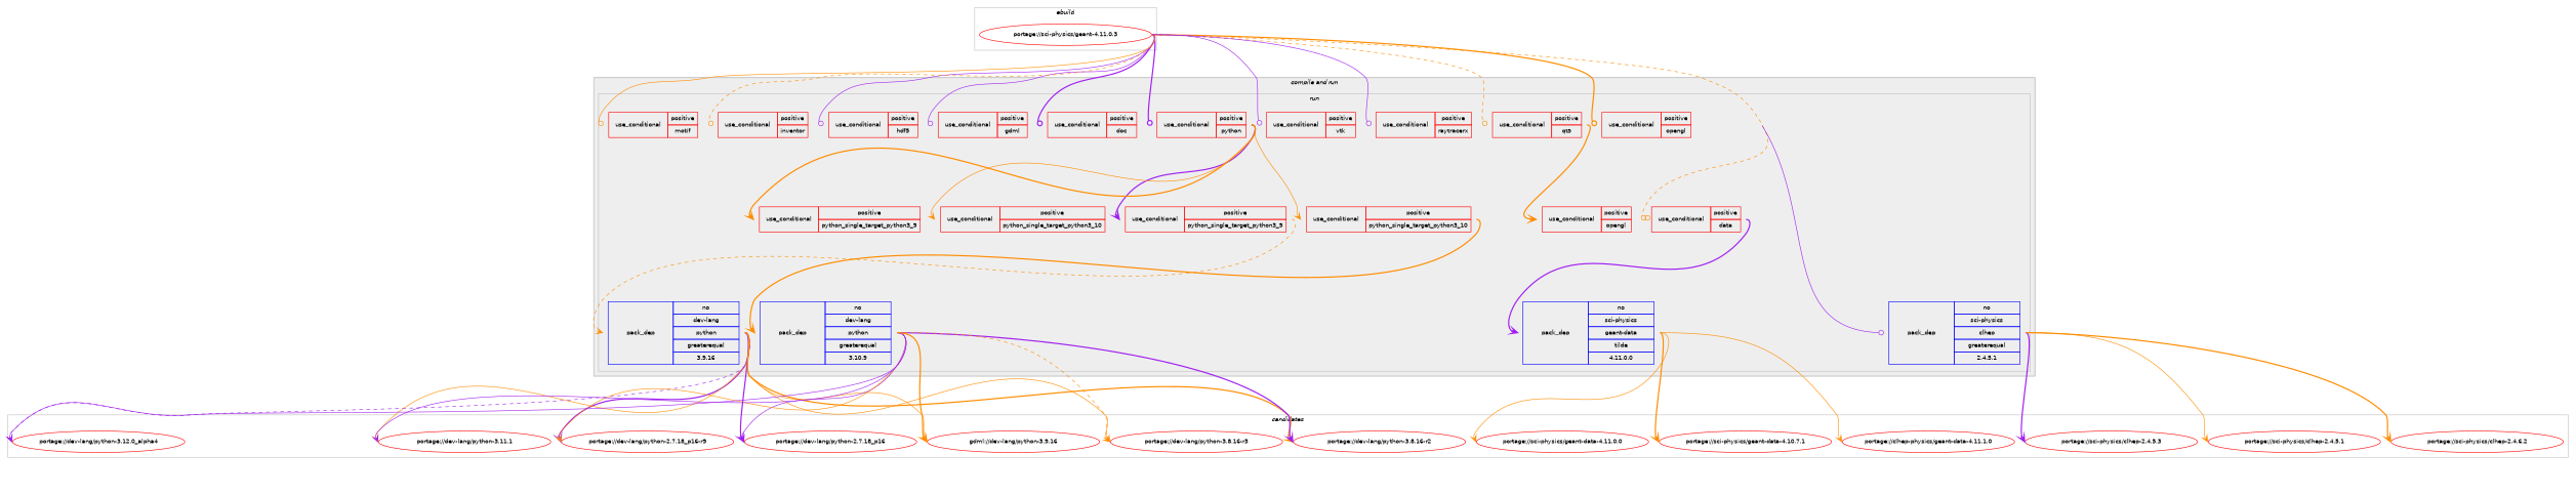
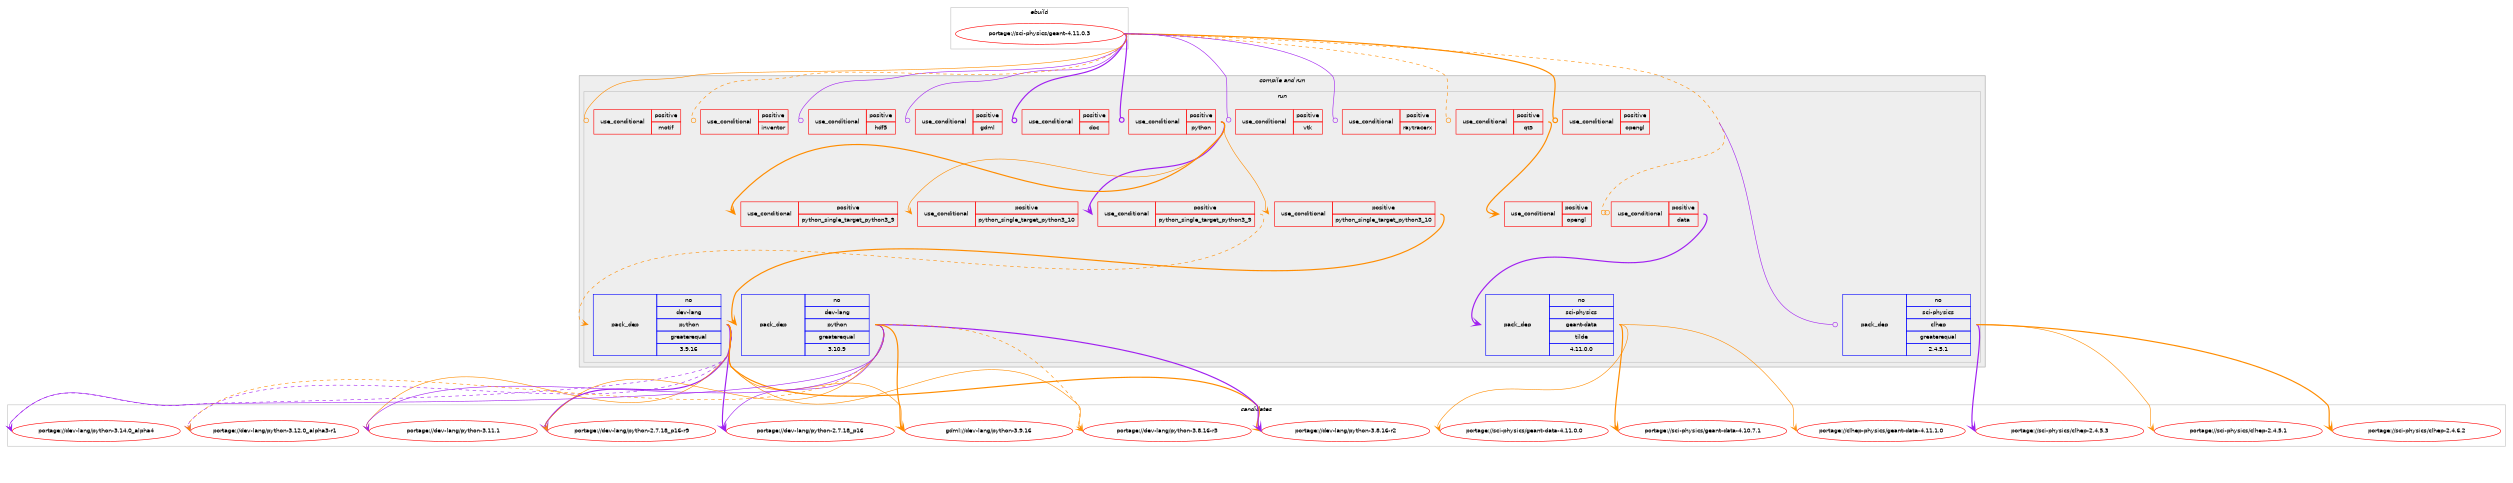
  digraph {
    compound=true
    concentrate=true
    fontname=Helvetica
    fontsize=10
    newrank=true
    rankdir=TB
    ranksep=1.5
    node [color=red fontname=Helvetica fontsize=10 shape=none]
    edge [arrowhead=vee color=darkorange headport=w style=solid tailport=e weight=100]
    n1 [label="portage://sci-physics/geant-4.11.0.3" width=4 shape=""]
    n2 [color=blue label=<<TABLE BORDER="0" CELLBORDER="1" CELLSPACING="0" CELLPADDING="4" WIDTH="220"><TR><TD ROWSPAN="6" CELLPADDING="30">pack_dep</TD></TR><TR><TD WIDTH="110">no</TD></TR><TR><TD>dev-lang</TD></TR><TR><TD>python</TD></TR><TR><TD>greaterequal</TD></TR><TR><TD>3.9.16</TD></TR></TABLE>>]
    n3 [label=<<TABLE BORDER="0" CELLBORDER="1" CELLSPACING="0" CELLPADDING="4"><TR><TD ROWSPAN="3" CELLPADDING="10">use_conditional</TD></TR><TR><TD>positive</TD></TR><TR><TD>python_single_target_python3_9</TD></TR></TABLE>>]
    n4 [color=blue label=<<TABLE BORDER="0" CELLBORDER="1" CELLSPACING="0" CELLPADDING="4" WIDTH="220"><TR><TD ROWSPAN="6" CELLPADDING="30">pack_dep</TD></TR><TR><TD WIDTH="110">no</TD></TR><TR><TD>dev-lang</TD></TR><TR><TD>python</TD></TR><TR><TD>greaterequal</TD></TR><TR><TD>3.10.9</TD></TR></TABLE>>]
    n5 [label=<<TABLE BORDER="0" CELLBORDER="1" CELLSPACING="0" CELLPADDING="4"><TR><TD ROWSPAN="3" CELLPADDING="10">use_conditional</TD></TR><TR><TD>positive</TD></TR><TR><TD>python_single_target_python3_10</TD></TR></TABLE>>]
    n6 [label=<<TABLE BORDER="0" CELLBORDER="1" CELLSPACING="0" CELLPADDING="4"><TR><TD ROWSPAN="3" CELLPADDING="10">use_conditional</TD></TR><TR><TD>positive</TD></TR><TR><TD>python_single_target_python3_9</TD></TR></TABLE>>]
    n7 [label=<<TABLE BORDER="0" CELLBORDER="1" CELLSPACING="0" CELLPADDING="4"><TR><TD ROWSPAN="3" CELLPADDING="10">use_conditional</TD></TR><TR><TD>positive</TD></TR><TR><TD>python_single_target_python3_10</TD></TR></TABLE>>]
    n8 [label=<<TABLE BORDER="0" CELLBORDER="1" CELLSPACING="0" CELLPADDING="4"><TR><TD ROWSPAN="3" CELLPADDING="10">use_conditional</TD></TR><TR><TD>positive</TD></TR><TR><TD>python</TD></TR></TABLE>>]
    n9 [color=blue label=<<TABLE BORDER="0" CELLBORDER="1" CELLSPACING="0" CELLPADDING="4" WIDTH="220"><TR><TD ROWSPAN="6" CELLPADDING="30">pack_dep</TD></TR><TR><TD WIDTH="110">no</TD></TR><TR><TD>sci-physics</TD></TR><TR><TD>geant-data</TD></TR><TR><TD>tilde</TD></TR><TR><TD>4.11.0.0</TD></TR></TABLE>>]
    n10 [label=<<TABLE BORDER="0" CELLBORDER="1" CELLSPACING="0" CELLPADDING="4"><TR><TD ROWSPAN="3" CELLPADDING="10">use_conditional</TD></TR><TR><TD>positive</TD></TR><TR><TD>data</TD></TR></TABLE>>]
    n11 [label=<<TABLE BORDER="0" CELLBORDER="1" CELLSPACING="0" CELLPADDING="4"><TR><TD ROWSPAN="3" CELLPADDING="10">use_conditional</TD></TR><TR><TD>positive</TD></TR><TR><TD>doc</TD></TR></TABLE>>]
    n12 [label=<<TABLE BORDER="0" CELLBORDER="1" CELLSPACING="0" CELLPADDING="4"><TR><TD ROWSPAN="3" CELLPADDING="10">use_conditional</TD></TR><TR><TD>positive</TD></TR><TR><TD>gdml</TD></TR></TABLE>>]
    n13 [label=<<TABLE BORDER="0" CELLBORDER="1" CELLSPACING="0" CELLPADDING="4"><TR><TD ROWSPAN="3" CELLPADDING="10">use_conditional</TD></TR><TR><TD>positive</TD></TR><TR><TD>hdf5</TD></TR></TABLE>>]
    n14 [label=<<TABLE BORDER="0" CELLBORDER="1" CELLSPACING="0" CELLPADDING="4"><TR><TD ROWSPAN="3" CELLPADDING="10">use_conditional</TD></TR><TR><TD>positive</TD></TR><TR><TD>inventor</TD></TR></TABLE>>]
    n15 [label=<<TABLE BORDER="0" CELLBORDER="1" CELLSPACING="0" CELLPADDING="4"><TR><TD ROWSPAN="3" CELLPADDING="10">use_conditional</TD></TR><TR><TD>positive</TD></TR><TR><TD>motif</TD></TR></TABLE>>]
    n16 [label=<<TABLE BORDER="0" CELLBORDER="1" CELLSPACING="0" CELLPADDING="4"><TR><TD ROWSPAN="3" CELLPADDING="10">use_conditional</TD></TR><TR><TD>positive</TD></TR><TR><TD>opengl</TD></TR></TABLE>>]
    n17 [label=<<TABLE BORDER="0" CELLBORDER="1" CELLSPACING="0" CELLPADDING="4"><TR><TD ROWSPAN="3" CELLPADDING="10">use_conditional</TD></TR><TR><TD>positive</TD></TR><TR><TD>opengl</TD></TR></TABLE>>]
    n18 [label=<<TABLE BORDER="0" CELLBORDER="1" CELLSPACING="0" CELLPADDING="4"><TR><TD ROWSPAN="3" CELLPADDING="10">use_conditional</TD></TR><TR><TD>positive</TD></TR><TR><TD>qt5</TD></TR></TABLE>>]
    n19 [label=<<TABLE BORDER="0" CELLBORDER="1" CELLSPACING="0" CELLPADDING="4"><TR><TD ROWSPAN="3" CELLPADDING="10">use_conditional</TD></TR><TR><TD>positive</TD></TR><TR><TD>raytracerx</TD></TR></TABLE>>]
    n20 [label=<<TABLE BORDER="0" CELLBORDER="1" CELLSPACING="0" CELLPADDING="4"><TR><TD ROWSPAN="3" CELLPADDING="10">use_conditional</TD></TR><TR><TD>positive</TD></TR><TR><TD>vtk</TD></TR></TABLE>>]
    n21 [color=blue label=<<TABLE BORDER="0" CELLBORDER="1" CELLSPACING="0" CELLPADDING="4" WIDTH="220"><TR><TD ROWSPAN="6" CELLPADDING="30">pack_dep</TD></TR><TR><TD WIDTH="110">no</TD></TR><TR><TD>sci-physics</TD></TR><TR><TD>clhep</TD></TR><TR><TD>greaterequal</TD></TR><TR><TD>2.4.5.1</TD></TR></TABLE>>]
    n22 [label="portage://sci-physics/geant-data-4.10.7.1" width=4 shape=""]
    n23 [label="portage://sci-physics/geant-data-4.11.0.0" width=4 shape=""]
    n24 [label="portage://clhep-physics/geant-data-4.11.1.0" width=4 shape=""]
    n25 [label="portage://dev-lang/python-2.7.18_p16" width=4 shape=""]
    n26 [label="portage://dev-lang/python-2.7.18_p16-r9" width=4 shape=""]
    n27 [label="portage://dev-lang/python-3.11.1" width=4 shape=""]
-   n29 [label="portage://dev-lang/python-3.12.0_alpha4" width=4 shape=""]
+   n28 [label="portage://dev-lang/python-3.12.0_alpha3-r1" width=4 shape=""]
+   n29 [label="portage://dev-lang/python-3.14.0_alpha4" width=4 shape=""]
    n30 [label="portage://dev-lang/python-3.8.16-r2" width=4 shape=""]
    n31 [label="portage://dev-lang/python-3.8.16-r3" width=4 shape=""]
    n32 [label="gdml://dev-lang/python-3.9.16" width=4 shape=""]
    n33 [label="portage://sci-physics/clhep-2.4.5.1" width=4 shape=""]
    n34 [label="portage://sci-physics/clhep-2.4.5.3" width=4 shape=""]
    n35 [label="portage://sci-physics/clhep-2.4.6.2" width=4 shape=""]
    subgraph cluster_1 {
      color=gray
      label=<<i>ebuild</i>>
      rank=same
      n1
    }
    subgraph cluster_2 {
      color=gray
      label=<<i>dependencies</i>>
      subgraph cluster_3 {
        color=gray
        fillcolor="#eeeeee"
        label=<<i>compile</i>>
        style=filled
      }
      subgraph cluster_4 {
        color=gray
        fillcolor="#eeeeee"
        label=<<i>compile and run</i>>
        style=filled
      }
      subgraph cluster_5 {
        color=gray
        fillcolor="#eeeeee"
        label=<<i>run</i>>
        style=filled
        subgraph sub_6 {
          color=gray
          fillcolor="#eeeeee"
          label=<<i>run</i>>
          style=filled
          n8
          subgraph sub_7 {
            color=gray
            fillcolor="#eeeeee"
            label=<<i>run</i>>
            style=filled
            n3
            subgraph sub_8 {
              color=gray
              fillcolor="#eeeeee"
              label=<<i>run</i>>
              style=filled
              n2
            }
          }
          subgraph sub_9 {
            color=gray
            fillcolor="#eeeeee"
            label=<<i>run</i>>
            style=filled
            n5
            subgraph sub_10 {
              color=gray
              fillcolor="#eeeeee"
              label=<<i>run</i>>
              style=filled
              n4
            }
          }
          subgraph sub_11 {
            color=gray
            fillcolor="#eeeeee"
            label=<<i>run</i>>
            style=filled
            n6
          }
          subgraph sub_12 {
            color=gray
            fillcolor="#eeeeee"
            label=<<i>run</i>>
            style=filled
            n7
          }
        }
        subgraph sub_13 {
          color=gray
          fillcolor="#eeeeee"
          label=<<i>run</i>>
          style=filled
          n10
          subgraph sub_14 {
            color=gray
            fillcolor="#eeeeee"
            label=<<i>run</i>>
            style=filled
            n9
          }
        }
        subgraph sub_15 {
          color=gray
          fillcolor="#eeeeee"
          label=<<i>run</i>>
          style=filled
          n11
        }
        subgraph sub_16 {
          color=gray
          fillcolor="#eeeeee"
          label=<<i>run</i>>
          style=filled
          n12
        }
        subgraph sub_17 {
          color=gray
          fillcolor="#eeeeee"
          label=<<i>run</i>>
          style=filled
          n13
        }
        subgraph sub_18 {
          color=gray
          fillcolor="#eeeeee"
          label=<<i>run</i>>
          style=filled
          n14
        }
        subgraph sub_19 {
          color=gray
          fillcolor="#eeeeee"
          label=<<i>run</i>>
          style=filled
          n15
        }
        subgraph sub_20 {
          color=gray
          fillcolor="#eeeeee"
          label=<<i>run</i>>
          style=filled
          n16
        }
        subgraph sub_21 {
          color=gray
          fillcolor="#eeeeee"
          label=<<i>run</i>>
          style=filled
          n18
          subgraph sub_22 {
            color=gray
            fillcolor="#eeeeee"
            label=<<i>run</i>>
            style=filled
            n17
          }
        }
        subgraph sub_23 {
          color=gray
          fillcolor="#eeeeee"
          label=<<i>run</i>>
          style=filled
          n19
        }
        subgraph sub_24 {
          color=gray
          fillcolor="#eeeeee"
          label=<<i>run</i>>
          style=filled
          n20
        }
        subgraph sub_25 {
          color=gray
          fillcolor="#eeeeee"
          label=<<i>run</i>>
          style=filled
          n21
        }
      }
    }
    subgraph cluster_26 {
      color=gray
      label=<<i>candidates</i>>
      rank=same
      subgraph sub_27 {
        color=black
        label=<<i>candidates</i>>
        nodesep=1
        rank=same
        n22
        n23
        n24
      }
      subgraph sub_28 {
        color=black
        label=<<i>candidates</i>>
        nodesep=1
        rank=same
        n25
        n26
        n27
+       n28
        n29
        n30
        n31
        n32
      }
      subgraph sub_29 {
        color=black
        label=<<i>candidates</i>>
        nodesep=1
        rank=same
        n25
        n26
        n27
+       n28
        n29
        n30
        n31
        n32
      }
      subgraph sub_30 {
        color=black
        label=<<i>candidates</i>>
        nodesep=1
        rank=same
        n33
        n34
        n35
      }
    }
    n1 -> n8 [arrowhead=odot color=purple style=bold weight=20]
    n1 -> n10 [arrowhead=odot style=dashed weight=20]
    n1 -> n11 [arrowhead=odot color=purple style=bold weight=20]
    n1 -> n12 [arrowhead=odot color=purple weight=20]
    n1 -> n13 [arrowhead=odot color=purple weight=20]
    n1 -> n14 [arrowhead=odot style=dashed weight=20]
    n1 -> n15 [arrowhead=odot weight=20]
    n1 -> n16 [arrowhead=odot style=bold weight=20]
    n1 -> n18 [arrowhead=odot style=dashed weight=20]
    n1 -> n19 [arrowhead=odot color=purple weight=20]
    n1 -> n20 [arrowhead=odot color=purple weight=20]
    n1 -> n21 [arrowhead=odot color=purple weight=20]
    n2 -> n25 [color=purple style=bold]
    n2 -> n26 [color=purple style=bold]
    n2 -> n27
+   n2 -> n28 [color=purple style=dashed]
    n2 -> n29 [color=purple style=dashed]
    n2 -> n30 [style=bold]
    n2 -> n31
    n2 -> n32
    n3 -> n2 [style=dashed weight=20]
    n4 -> n25 [color=purple]
    n4 -> n26
    n4 -> n27 [color=purple]
+   n4 -> n28 [style=dashed]
    n4 -> n29 [color=purple]
    n4 -> n30 [color=purple style=bold]
    n4 -> n31 [style=dashed]
    n4 -> n32 [style=bold]
    n5 -> n4 [style=bold weight=20]
    n8 -> n3 [color=purple style=bold weight=20]
    n8 -> n5 [weight=20]
    n8 -> n6 [style=bold weight=20]
    n8 -> n7 [weight=20]
    n9 -> n22 [style=bold]
    n9 -> n23
    n9 -> n24
    n10 -> n9 [color=purple style=bold weight=20]
    n18 -> n17 [style=bold weight=20]
    n21 -> n33
    n21 -> n34 [color=purple style=bold]
    n21 -> n35 [style=bold]
  }
